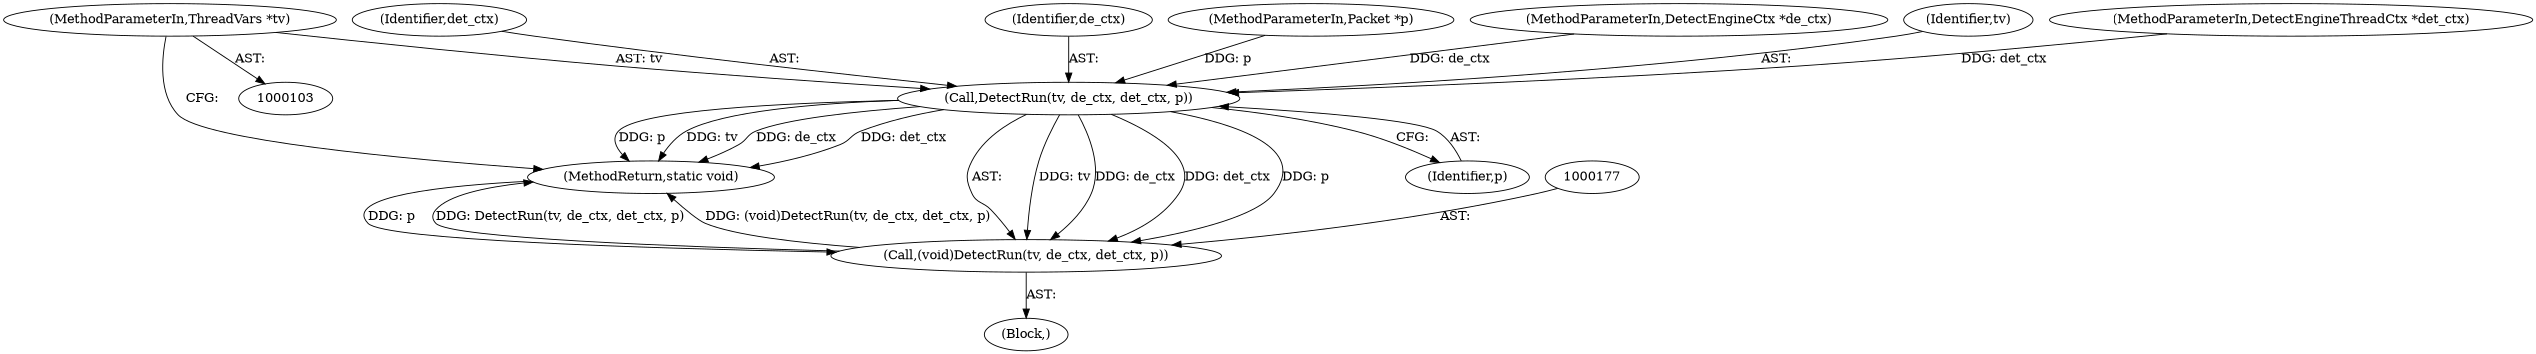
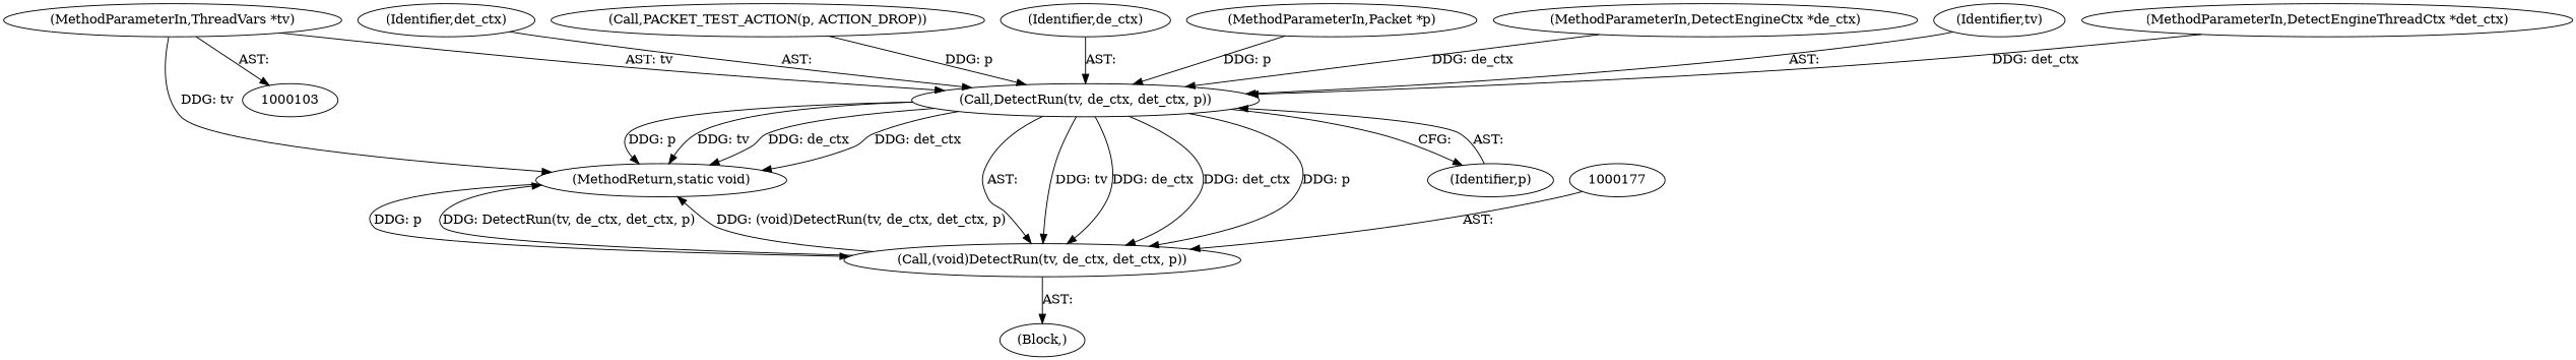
  digraph {
    n1 [label="(MethodParameterIn,ThreadVars *tv)"]
    n2 [label="(Call,DetectRun(tv, de_ctx, det_ctx, p))"]
    n3 [label="(MethodReturn,static void)"]
    1000103
    n5 [label="(Call,(void)DetectRun(tv, de_ctx, det_ctx, p))"]
    n6 [label="(Identifier,p)"]
    n7 [label="(Block,)"]
    n8 [label="(Identifier,det_ctx)"]
+   n9 [label="(Call,PACKET_TEST_ACTION(p, ACTION_DROP))"]
    n10 [label="(Identifier,de_ctx)"]
    n11 [label="(MethodParameterIn,Packet *p)"]
    n12 [label="(MethodParameterIn,DetectEngineCtx *de_ctx)"]
    n13 [label="(Identifier,tv)"]
    n14 [label="(MethodParameterIn,DetectEngineThreadCtx *det_ctx)"]
    1000177
    n1 -> n2 [label="AST: tv"]
-   n1 -> n3 [label="CFG: "]
+   n1 -> n3 [label="DDG: tv"]
    n1 -> 1000103 [label="AST: "]
    n2 -> n3 [label="DDG: det_ctx"]
    n2 -> n3 [label="DDG: p"]
    n2 -> n3 [label="DDG: tv"]
    n2 -> n3 [label="DDG: de_ctx"]
    n2 -> n5 [label="AST: "]
    n2 -> n5 [label="DDG: tv"]
    n2 -> n5 [label="DDG: de_ctx"]
    n2 -> n5 [label="DDG: det_ctx"]
    n2 -> n5 [label="DDG: p"]
    n2 -> n6 [label="CFG: "]
    n3 -> n5 [label="DDG: p"]
    n5 -> n3 [label="DDG: DetectRun(tv, de_ctx, det_ctx, p)"]
    n5 -> n3 [label="DDG: (void)DetectRun(tv, de_ctx, det_ctx, p)"]
    n5 -> n7 [label="AST: "]
    n6 -> n2 [label="AST: "]
    n8 -> n2 [label="AST: "]
+   n9 -> n2 [label="DDG: p"]
    n10 -> n2 [label="AST: "]
    n11 -> n2 [label="DDG: p"]
    n12 -> n2 [label="DDG: de_ctx"]
    n13 -> n2 [label="AST: "]
    n14 -> n2 [label="DDG: det_ctx"]
    1000177 -> n5 [label="AST: "]
  }
